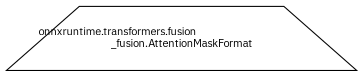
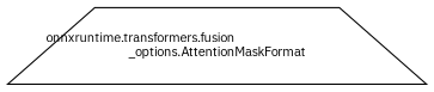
  digraph {
    rankdir=LR
    fontname="IBM Plex Sans"
-   n1 [color=black fillcolor=white fontname="IBM Plex Sans" fontsize=10 height=0.2 label="onnxruntime.transformers.fusion\l_fusion.AttentionMaskFormat" shape=trapezium style=filled width=0.4]
+   n1 [color=black fillcolor=white fontname="IBM Plex Sans" fontsize=10 height=0.2 label="onnxruntime.transformers.fusion\l_options.AttentionMaskFormat" shape=trapezium style=filled width=0.4]
  }
